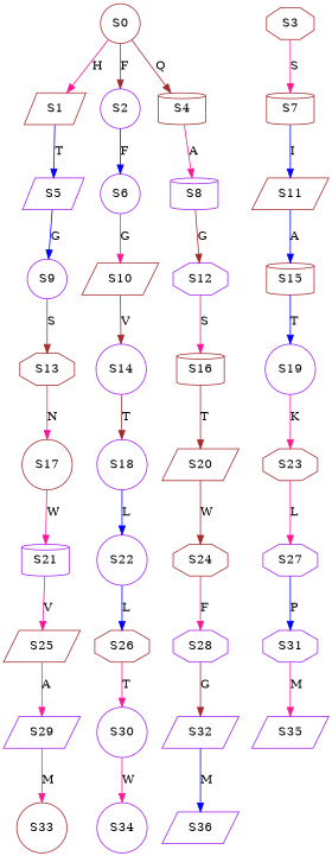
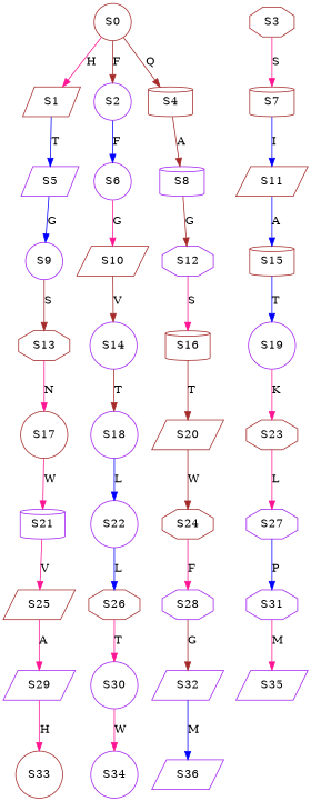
  strict digraph {
    node [color=purple shape=circle]
    edge [color=deeppink]
    S0 [color=brown]
    S1 [color=brown shape=parallelogram]
    S2
    S4 [color=brown shape=cylinder]
    S5 [shape=parallelogram]
    S6
    S3 [color=brown shape=octagon]
    S7 [color=brown shape=cylinder]
    S8 [shape=cylinder]
    S9
    S10 [color=brown shape=parallelogram]
    S11 [color=brown shape=parallelogram]
    S12 [shape=octagon]
    S13 [color=brown shape=octagon]
    S14
    S15 [color=brown shape=cylinder]
    S16 [color=brown shape=cylinder]
    S17 [color=brown]
    S18
    S19
    S20 [color=brown shape=parallelogram]
    S21 [shape=cylinder]
    S22
    S23 [color=brown shape=octagon]
    S24 [color=brown shape=octagon]
    S25 [color=brown shape=parallelogram]
    S26 [color=brown shape=octagon]
    S27 [shape=octagon]
    S28 [shape=octagon]
    S29 [shape=parallelogram]
    S30
    S31 [shape=octagon]
    S32 [shape=parallelogram]
    S33 [color=brown]
    S34
    S35 [shape=parallelogram]
    S36 [shape=parallelogram]
    S0 -> S1 [label=H]
    S0 -> S2 [color=brown label=F]
    S0 -> S4 [color=brown label=Q]
    S1 -> S5 [color=blue label=T]
    S2 -> S6 [color=blue label=F]
-   S4 -> S8 [label=A]
+   S4 -> S8 [color=brown label=A]
    S5 -> S9 [color=blue label=G]
    S6 -> S10 [label=G]
    S3 -> S7 [label=S]
    S7 -> S11 [color=blue label=I]
    S8 -> S12 [color=brown label=G]
    S9 -> S13 [color=brown label=S]
    S10 -> S14 [color=brown label=V]
    S11 -> S15 [color=blue label=A]
    S12 -> S16 [label=S]
    S13 -> S17 [label=N]
    S14 -> S18 [color=brown label=T]
    S15 -> S19 [color=blue label=T]
    S16 -> S20 [color=brown label=T]
    S17 -> S21 [label=W]
    S18 -> S22 [color=blue label=L]
    S19 -> S23 [label=K]
    S20 -> S24 [color=brown label=W]
    S21 -> S25 [label=V]
    S22 -> S26 [color=blue label=L]
    S23 -> S27 [label=L]
    S24 -> S28 [label=F]
    S25 -> S29 [label=A]
    S26 -> S30 [label=T]
    S27 -> S31 [color=blue label=P]
    S28 -> S32 [color=brown label=G]
-   S29 -> S33 [label=M]
+   S29 -> S33 [label=H]
    S30 -> S34 [label=W]
    S31 -> S35 [label=M]
    S32 -> S36 [color=blue label=M]
  }
